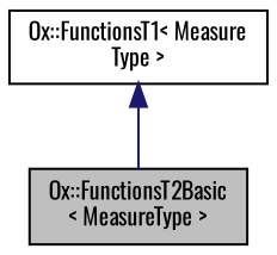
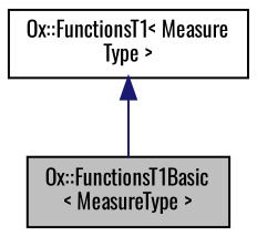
  digraph {
    fontname=Oswald
    node [color=black fontname=Oswald fontsize=10 shape=record style=filled]
-   n1 [fillcolor=grey75 fontcolor=black height=0.2 label="Ox::FunctionsT2Basic\l\< MeasureType \>" width=0.4]
+   n1 [fillcolor=grey75 fontcolor=black height=0.2 label="Ox::FunctionsT1Basic\l\< MeasureType \>" width=0.4]
    n2 [fillcolor=white height=0.2 label="Ox::FunctionsT1\< Measure\lType \>" width=0.4]
    n2 -> n1 [color=midnightblue dir=back fontname=Oswald fontsize=10 labelfontname=Helvetica labelfontsize=10 style=solid]
  }
